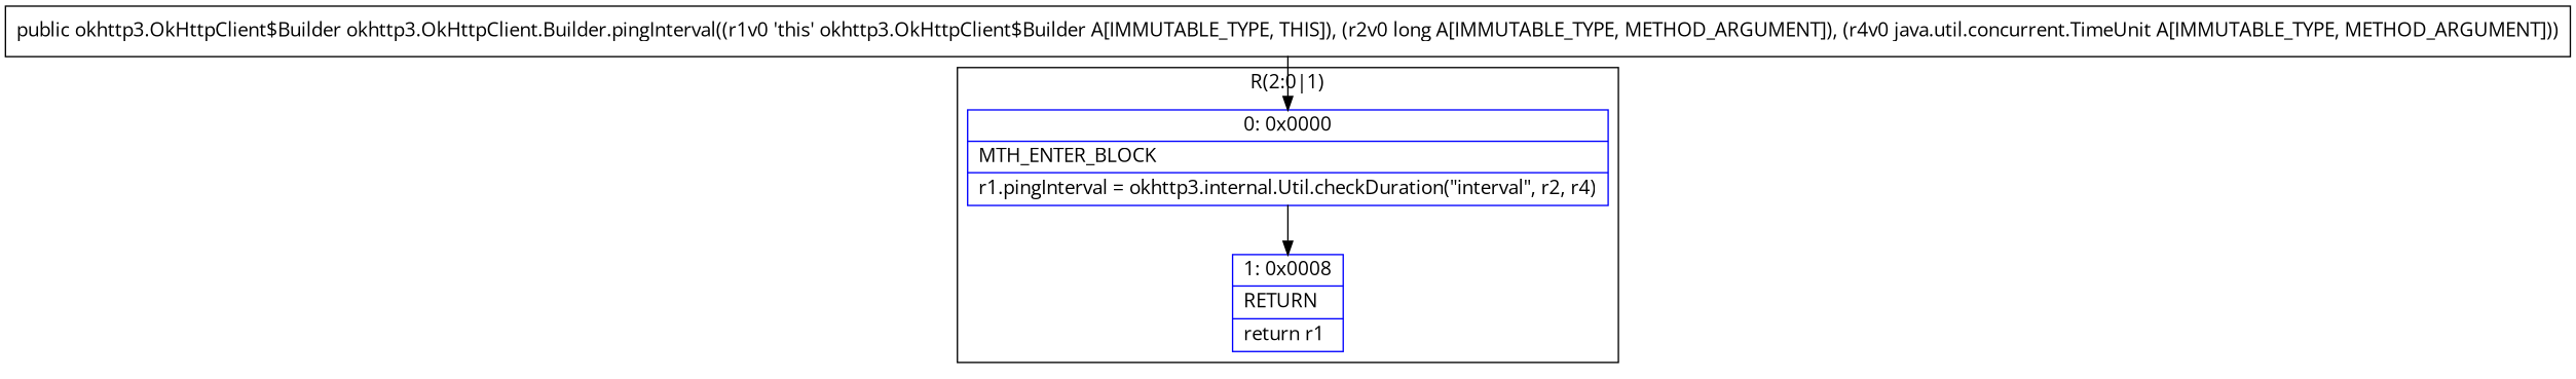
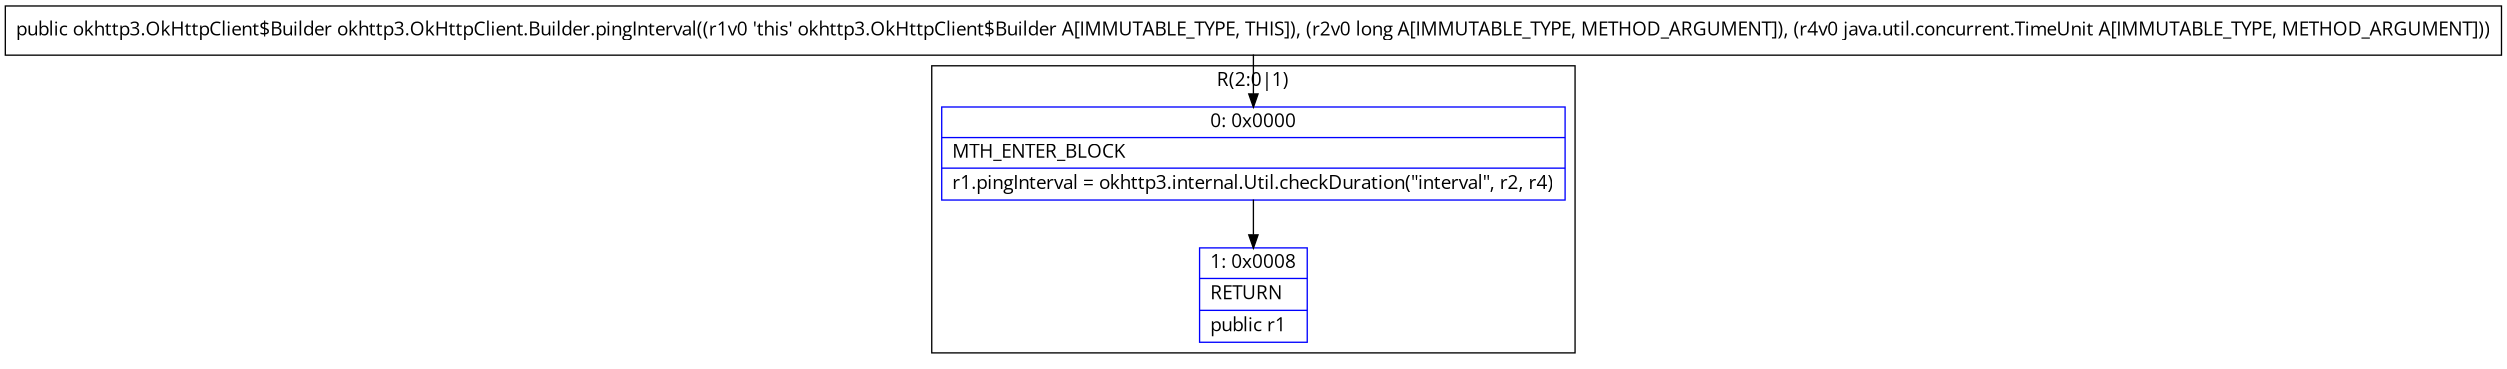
  digraph {
    fontname="Open Sans"
    node [color=blue shape=record fontname="Open Sans"]
    edge [fontname="Open Sans"]
    n1 [label="{0\:\ 0x0000|MTH_ENTER_BLOCK\l|r1.pingInterval = okhttp3.internal.Util.checkDuration(\"interval\", r2, r4)\l}"]
-   n2 [label="{1\:\ 0x0008|RETURN\l|return r1\l}"]
+   n2 [label="{1\:\ 0x0008|RETURN\l|public r1\l}"]
    n3 [label="{public okhttp3.OkHttpClient$Builder okhttp3.OkHttpClient.Builder.pingInterval((r1v0 'this' okhttp3.OkHttpClient$Builder A[IMMUTABLE_TYPE, THIS]), (r2v0 long A[IMMUTABLE_TYPE, METHOD_ARGUMENT]), (r4v0 java.util.concurrent.TimeUnit A[IMMUTABLE_TYPE, METHOD_ARGUMENT])) }" color=""]
    subgraph cluster_1 {
      label="R(2:0|1)"
      n1
      n2
    }
    n1 -> n2
    n3 -> n1
  }
